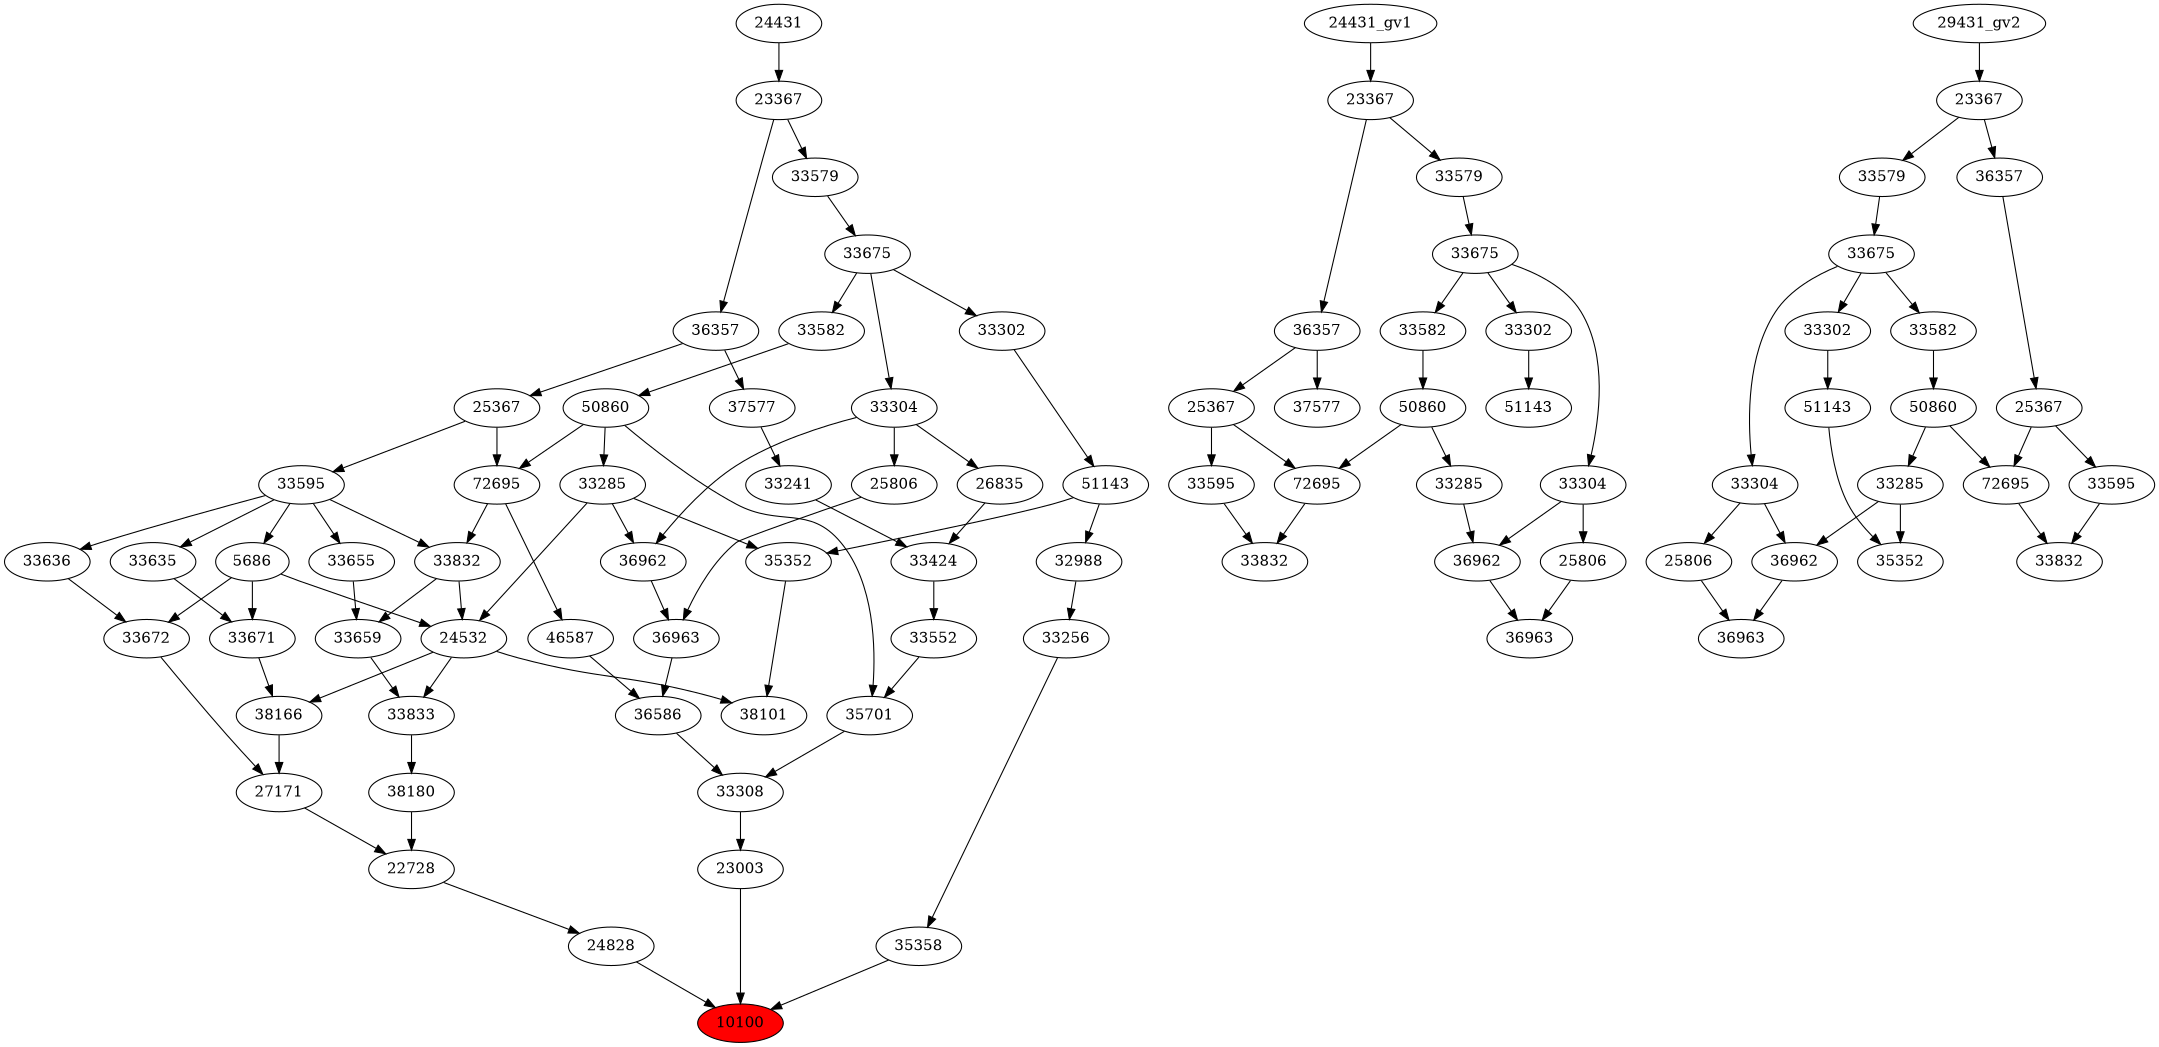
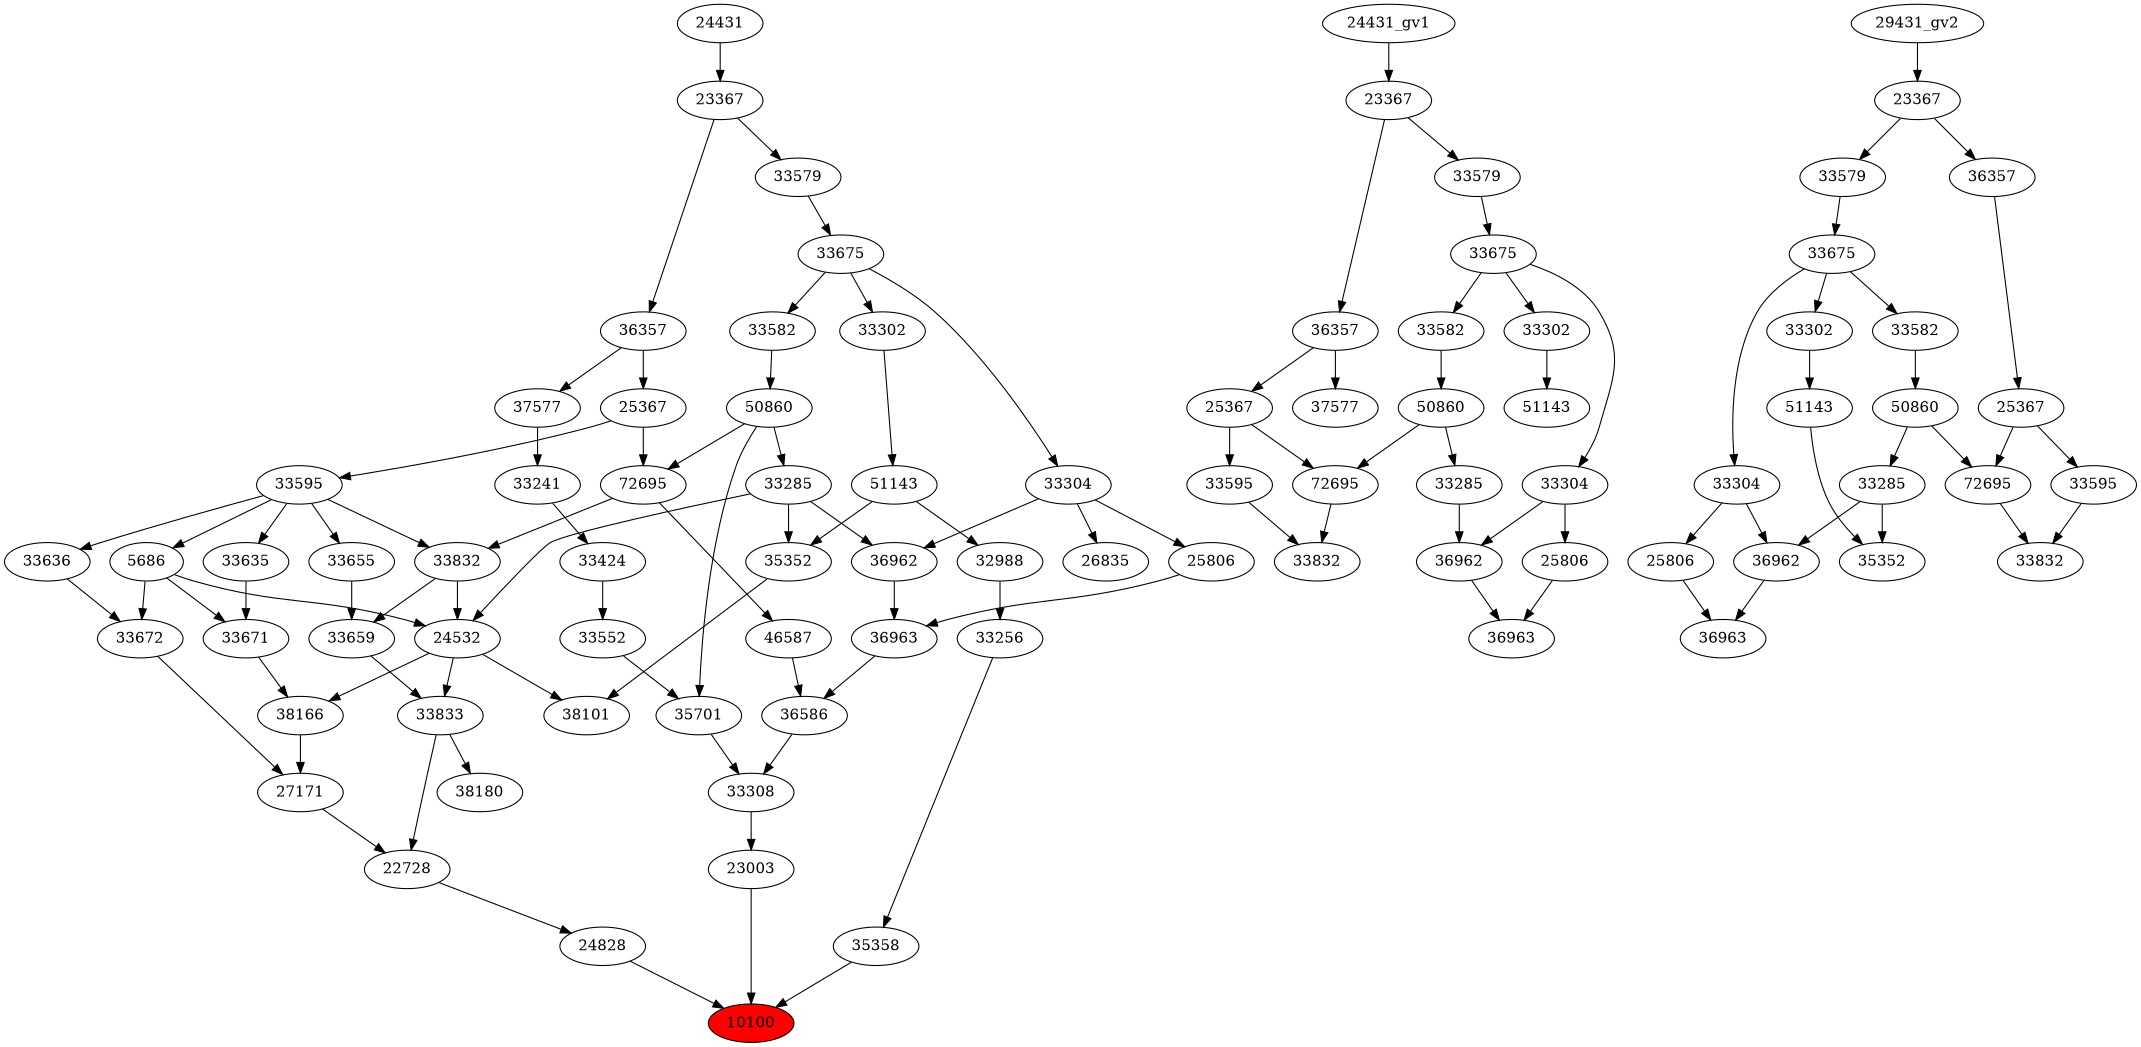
  strict digraph {
    n1 [fillcolor=red label=10100 style=filled]
    n2 [label=24828]
    n3 [label=23003]
    n4 [label=35358]
    n5 [label=22728]
    n6 [label=33308]
    n7 [label=33552]
    n8 [label=33256]
    n9 [label=27171]
    n10 [label=38101]
    n11 [label=38180]
    n12 [label=36586]
    n13 [label=35701]
    n14 [label=33424]
    n15 [label=32988]
    n16 [label=33672]
    n17 [label=38166]
    n18 [label=24532]
    n19 [label=33833]
    n20 [label=35352]
    n21 [label=46587]
    n22 [label=36963]
    n23 [label=50860]
    n24 [label=33285]
    n25 [label=72695]
    n26 [label=36962]
    n27 [label=33832]
    n28 [label=33241]
    n29 [label=26835]
    n30 [label=51143]
    n31 [label=33636]
    n32 [label=5686]
    n33 [label=33671]
    n34 [label=33659]
    n35 [label=25806]
    n36 [label=33582]
    n37 [label=37577]
    n38 [label=33304]
    n39 [label=33302]
    n40 [label=33595]
    n41 [label=33635]
    n42 [label=33655]
    n43 [label=25367]
    n44 [label=33675]
    n45 [label=36357]
    n46 [label=33579]
    n47 [label=23367]
    n48 [label=24431]
    n49 [label=36963]
    n50 [label=36962]
    n51 [label=25806]
    n52 [label=50860]
    n53 [label=33285]
    n54 [label=72695]
    n55 [label=33832]
    n56 [label=33582]
    n57 [label=51143]
    n58 [label=33302]
    n59 [label=33595]
    n60 [label=25367]
    n61 [label=33304]
    n62 [label=33675]
    n63 [label=37577]
    n64 [label=36357]
    n65 [label=33579]
    n66 [label=23367]
    "24431_gv1"
    n68 [label=51143]
    n69 [label=35352]
    n70 [label=33302]
    n71 [label=33675]
    n72 [label=33582]
    n73 [label=33304]
    n74 [label=50860]
    n75 [label=36962]
    n76 [label=25806]
    n77 [label=33579]
    n78 [label=23367]
    n79 [label=36357]
    n80 [label=25367]
    n81 [label=33285]
    n82 [label=36963]
    n83 [label="29431_gv2"]
    n84 [label=72695]
    n85 [label=33832]
    n86 [label=33595]
    subgraph sub_1 {
      n1
      n2
      n3
      n4
      n5
      n6
      n7
      n8
      n9
      n10
      n11
      n12
      n13
      n14
      n15
      n16
      n17
      n18
      n19
      n20
      n21
      n22
      n23
      n24
      n25
      n26
      n27
      n28
      n29
      n30
      n31
      n32
      n33
      n34
      n35
      n36
      n37
      n38
      n39
      n40
      n41
      n42
      n43
      n44
      n45
      n46
      n47
      n48
    }
    subgraph sub_2 {
      n49
      n50
      n51
      n52
      n53
      n54
      n55
      n56
      n57
      n58
      n59
      n60
      n61
      n62
      n63
      n64
      n65
      n66
      "24431_gv1"
    }
    subgraph sub_3 {
      n68
      n69
      n70
      n71
      n72
      n73
      n74
      n75
      n76
      n77
      n78
      n79
      n80
      n81
      n82
      n83
      n84
      n85
      n86
    }
    n2 -> n1
    n3 -> n1
    n4 -> n1
    n5 -> n2
    n6 -> n3
    n7 -> n13
    n8 -> n4
    n9 -> n5
-   n11 -> n5
+   n19 -> n5
    n12 -> n6
    n13 -> n6
    n14 -> n7
    n15 -> n8
    n16 -> n9
    n17 -> n9
    n18 -> n10
    n18 -> n17
    n18 -> n19
    n19 -> n11
    n20 -> n10
    n21 -> n12
    n22 -> n12
    n23 -> n13
    n23 -> n24
    n23 -> n25
    n24 -> n18
    n24 -> n20
    n24 -> n26
    n25 -> n21
    n25 -> n27
    n26 -> n22
    n27 -> n18
    n27 -> n34
    n28 -> n14
-   n29 -> n14
    n30 -> n15
    n30 -> n20
    n31 -> n16
    n32 -> n16
    n32 -> n18
    n32 -> n33
    n33 -> n17
    n34 -> n19
    n35 -> n22
    n36 -> n23
    n37 -> n28
    n38 -> n26
    n38 -> n29
    n38 -> n35
    n39 -> n30
    n40 -> n27
    n40 -> n31
    n40 -> n32
    n40 -> n41
    n40 -> n42
    n41 -> n33
    n42 -> n34
    n43 -> n25
    n43 -> n40
    n44 -> n36
    n44 -> n38
    n44 -> n39
    n45 -> n37
    n45 -> n43
    n46 -> n44
    n47 -> n45
    n47 -> n46
    n48 -> n47
    n50 -> n49
    n51 -> n49
    n52 -> n53
    n52 -> n54
    n53 -> n50
    n54 -> n55
    n56 -> n52
    n58 -> n57
    n59 -> n55
    n60 -> n54
    n60 -> n59
    n61 -> n50
    n61 -> n51
    n62 -> n56
    n62 -> n58
    n62 -> n61
    n64 -> n60
    n64 -> n63
    n65 -> n62
    n66 -> n64
    n66 -> n65
    "24431_gv1" -> n66
    n68 -> n69
    n70 -> n68
    n71 -> n70
    n71 -> n72
    n71 -> n73
    n72 -> n74
    n73 -> n75
    n73 -> n76
    n74 -> n81
    n74 -> n84
    n75 -> n82
    n76 -> n82
    n77 -> n71
    n78 -> n77
    n78 -> n79
    n79 -> n80
    n80 -> n84
    n80 -> n86
    n81 -> n69
    n81 -> n75
    n83 -> n78
    n84 -> n85
    n86 -> n85
  }
